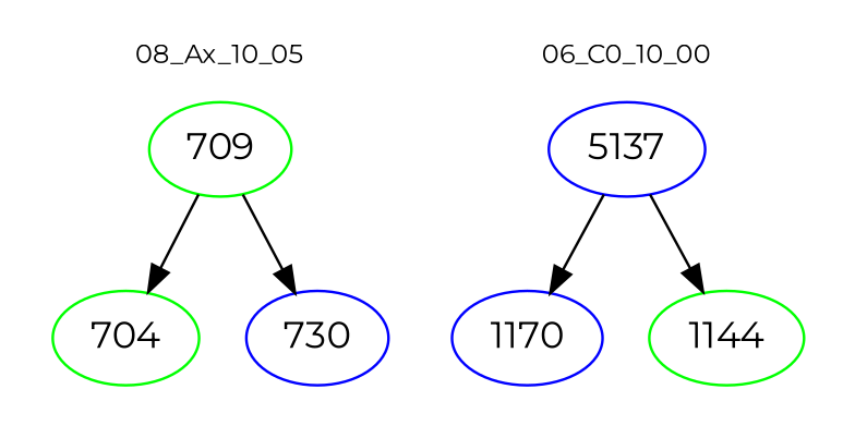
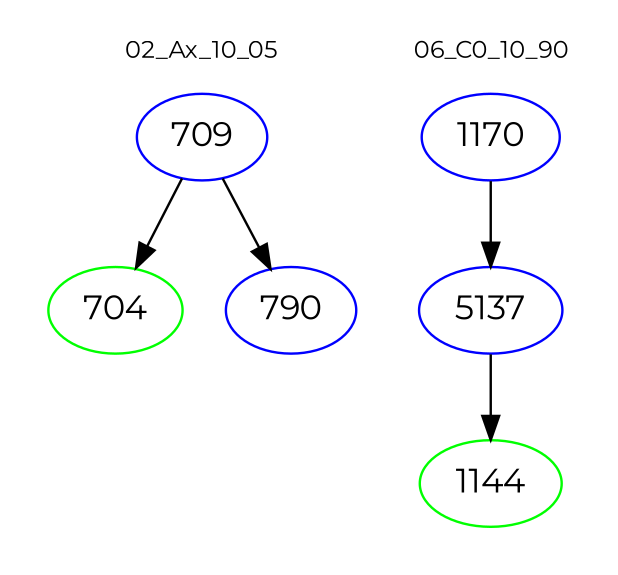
  digraph {
    fontname=Montserrat
    node [color=blue fontname=Montserrat]
    edge [color=black fontname=Montserrat]
-   n1 [color=green label=709]
+   n1 [label=709]
    n2 [color=green label=704]
-   n3 [label=730]
+   n3 [label=790]
    n4 [label=5137]
    n5 [label=1170]
    n6 [color=green label=1144]
    subgraph cluster_1 {
      color=white
      fontsize=10
-     label="08_Ax_10_05"
+     label="02_Ax_10_05"
      n1
      n2
      n3
    }
    subgraph cluster_2 {
      color=white
      fontsize=10
-     label="06_C0_10_00"
+     label="06_C0_10_90"
      n4
      n5
      n6
    }
    n1 -> n2
    n1 -> n3
-   n4 -> n5
+   n5 -> n4
    n4 -> n6
  }
